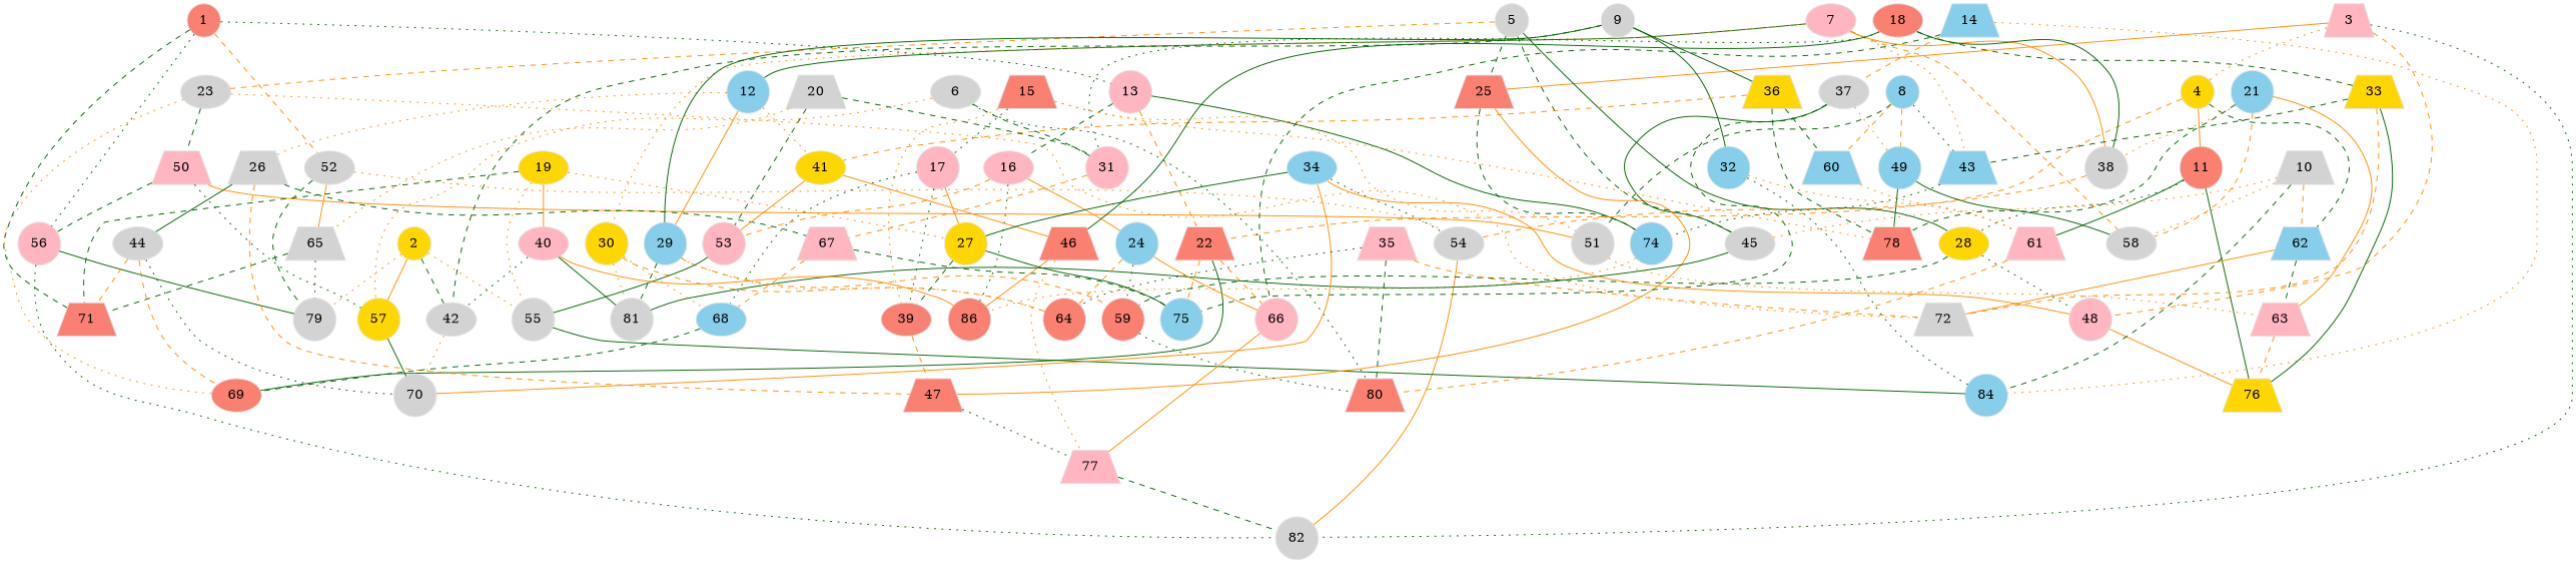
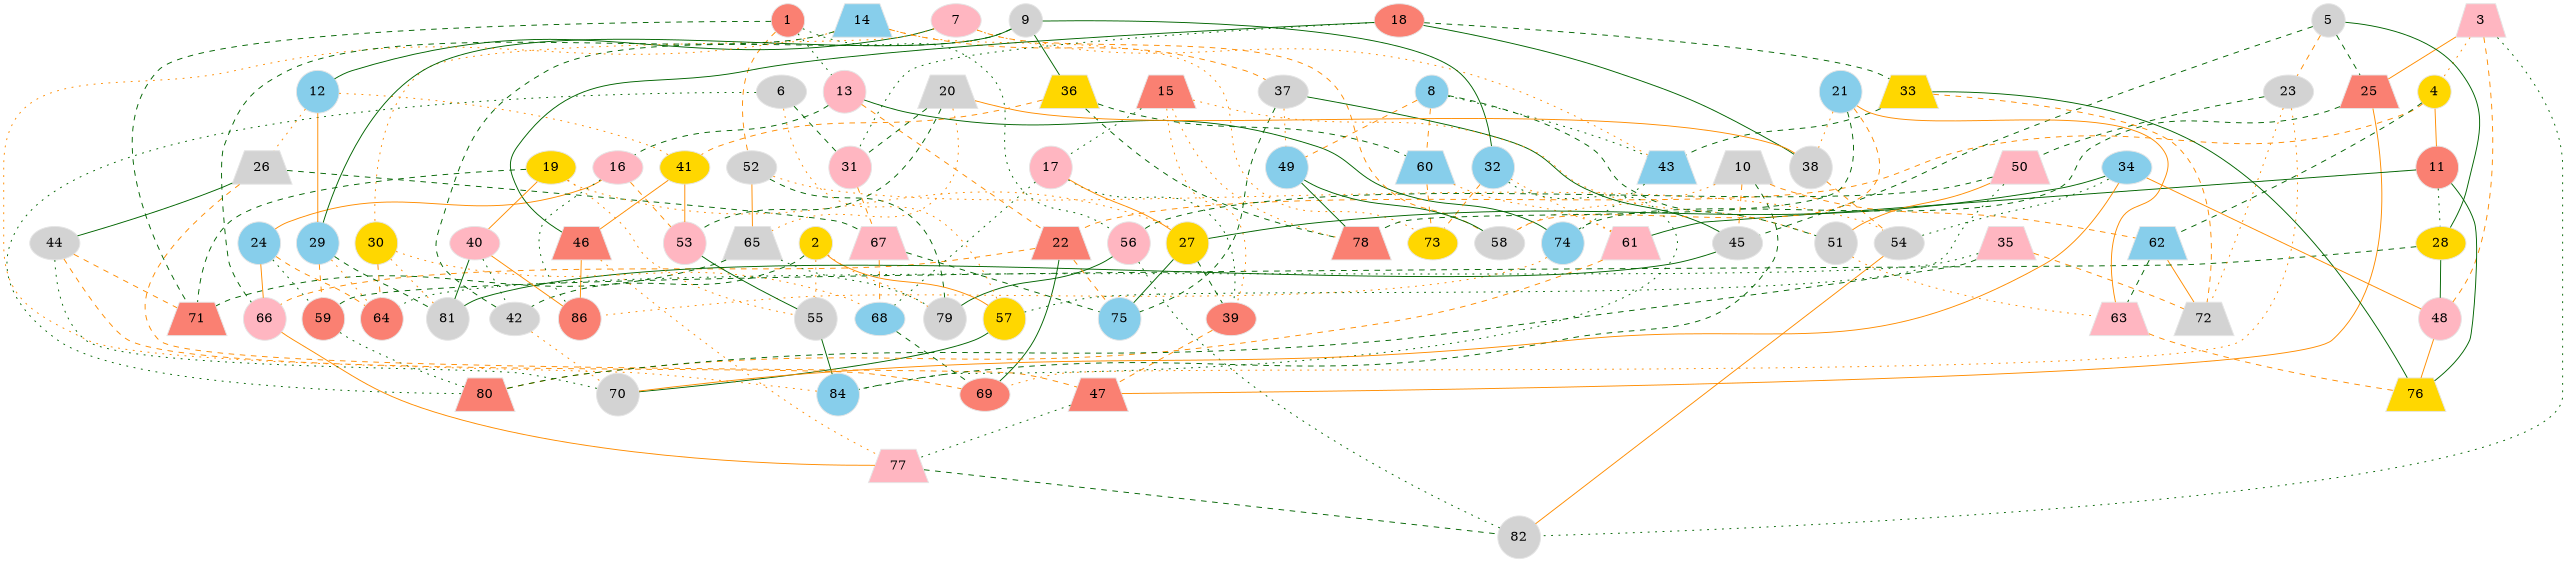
  graph {
    node [color=gray90 fillcolor=lightgrey shape=circle style=filled]
    edge [color=darkorange style=dashed]
    1 [fillcolor=salmon]
    13 [fillcolor=lightpink]
    52 [shape=ellipse]
    56 [fillcolor=lightpink]
    71 [fillcolor=salmon shape=trapezium]
    22 [fillcolor=salmon shape=trapezium]
    16 [fillcolor=lightpink shape=ellipse]
    74 [fillcolor=skyblue]
    79
    65 [shape=trapezium]
    54 [shape=ellipse]
    82
    2 [fillcolor=gold]
    42 [shape=ellipse]
    55
    57 [fillcolor=gold]
    70
    84 [fillcolor=skyblue]
    3 [fillcolor=lightpink shape=trapezium]
    4 [fillcolor=gold]
    25 [fillcolor=salmon shape=trapezium]
    48 [fillcolor=lightpink]
    11 [fillcolor=salmon]
    62 [fillcolor=skyblue shape=trapezium]
    47 [fillcolor=salmon shape=trapezium]
    76 [fillcolor=gold shape=trapezium]
    28 [fillcolor=gold shape=ellipse]
    61 [fillcolor=lightpink shape=trapezium]
    66 [fillcolor=lightpink]
    69 [fillcolor=salmon shape=ellipse]
    75 [fillcolor=skyblue]
    63 [fillcolor=lightpink shape=trapezium]
    72 [shape=trapezium]
    5
    23 [shape=ellipse]
    45 [shape=ellipse]
    50 [fillcolor=lightpink shape=trapezium]
    59 [fillcolor=salmon]
    81
    6 [shape=ellipse]
    31 [fillcolor=lightpink]
    80 [fillcolor=salmon shape=trapezium]
    67 [fillcolor=lightpink shape=trapezium]
    64 [fillcolor=salmon]
    7 [fillcolor=lightpink shape=ellipse]
    12 [fillcolor=skyblue]
    30 [fillcolor=gold]
    43 [fillcolor=skyblue shape=trapezium]
    58 [shape=ellipse]
    29 [fillcolor=skyblue]
    26 [shape=trapezium]
    41 [fillcolor=gold shape=ellipse]
    68 [fillcolor=skyblue shape=ellipse]
    8 [fillcolor=skyblue]
    49 [fillcolor=skyblue]
    51
    60 [fillcolor=skyblue shape=trapezium]
    78 [fillcolor=salmon shape=trapezium]
+   73 [fillcolor=gold shape=ellipse]
    9
    32 [fillcolor=skyblue]
    36 [fillcolor=gold shape=trapezium]
    10 [shape=trapezium]
    44 [shape=ellipse]
    53 [fillcolor=lightpink]
    46 [fillcolor=salmon shape=trapezium]
    24 [fillcolor=skyblue]
    n68 [fillcolor=salmon label=86]
    14 [fillcolor=skyblue shape=trapezium]
    37 [shape=ellipse]
    77 [fillcolor=lightpink shape=trapezium]
    15 [fillcolor=salmon shape=trapezium]
    17 [fillcolor=lightpink]
    39 [fillcolor=salmon shape=ellipse]
    27 [fillcolor=gold]
    18 [fillcolor=salmon shape=ellipse]
    33 [fillcolor=gold shape=trapezium]
    38
    19 [fillcolor=gold shape=ellipse]
    40 [fillcolor=lightpink shape=ellipse]
    20 [shape=trapezium]
    21 [fillcolor=skyblue]
    34 [fillcolor=skyblue shape=ellipse]
    35 [fillcolor=lightpink shape=trapezium]
    1 -- 13 [color=darkgreen style=dotted]
    1 -- 52
    1 -- 56 [color=darkgreen style=dotted]
    1 -- 71 [color=darkgreen]
    13 -- 22
    13 -- 16 [color=darkgreen]
    13 -- 74 [color=darkgreen style=solid]
    52 -- 79 [color=darkgreen]
    52 -- 65 [style=solid]
    52 -- 54 [style=dotted]
    56 -- 79 [color=darkgreen style=solid]
    56 -- 82 [color=darkgreen style=dotted]
    22 -- 66
    22 -- 69 [color=darkgreen style=solid]
    22 -- 75
    16 -- 53
    16 -- 24 [style=solid]
    16 -- n68 [color=darkgreen style=dotted]
    74 -- n68 [style=dotted]
    65 -- 71 [color=darkgreen]
    65 -- 79 [color=darkgreen style=dotted]
    54 -- 82 [style=solid]
    2 -- 79 [style=dotted]
    2 -- 42 [color=darkgreen]
    2 -- 55 [style=dotted]
    2 -- 57 [style=solid]
    42 -- 70 [style=dotted]
    55 -- 84 [color=darkgreen style=solid]
    57 -- 70 [color=darkgreen style=solid]
    3 -- 82 [color=darkgreen style=dotted]
    3 -- 4 [style=dotted]
    3 -- 25 [style=solid]
    3 -- 48
    4 -- 22
    4 -- 11 [style=solid]
    4 -- 62 [color=darkgreen]
    25 -- 74 [color=darkgreen]
    25 -- 47 [style=solid]
    48 -- 76 [style=solid]
    11 -- 76 [color=darkgreen style=solid]
    11 -- 28 [color=darkgreen style=dotted]
    11 -- 61 [color=darkgreen style=solid]
    62 -- 63 [color=darkgreen]
    62 -- 72 [style=solid]
    47 -- 77 [color=darkgreen style=dotted]
-   28 -- 48 [color=darkgreen style=dotted]
+   28 -- 48 [color=darkgreen style=solid]
    28 -- 59 [color=darkgreen]
    61 -- 80
    66 -- 77 [style=solid]
    63 -- 76
    5 -- 25 [color=darkgreen]
    5 -- 28 [color=darkgreen style=solid]
    5 -- 23
    5 -- 45 [color=darkgreen]
    23 -- 69 [style=dotted]
    23 -- 72 [style=dotted]
    23 -- 50 [color=darkgreen]
    45 -- 81 [color=darkgreen style=solid]
    50 -- 56 [color=darkgreen]
    50 -- 57 [color=darkgreen style=dotted]
    50 -- 51 [style=solid]
    59 -- 80 [color=darkgreen style=dotted]
    6 -- 57 [style=dotted]
    6 -- 31 [color=darkgreen]
    6 -- 80 [color=darkgreen style=dotted]
    31 -- 67
    67 -- 75 [color=darkgreen]
    67 -- 68
    7 -- 12 [color=darkgreen style=solid]
    7 -- 30 [style=dotted]
    7 -- 43 [style=dotted]
    7 -- 58
    12 -- 29 [style=solid]
    12 -- 26 [style=dotted]
    12 -- 41 [style=dotted]
    30 -- 81 [style=dotted]
    30 -- 64
    30 -- 68 [style=dotted]
    43 -- 74 [color=darkgreen style=dotted]
    29 -- 59
    29 -- 81 [color=darkgreen]
    29 -- 64 [style=dotted]
    26 -- 47
    26 -- 67 [color=darkgreen]
    26 -- 44 [color=darkgreen style=solid]
    41 -- 53 [style=solid]
    41 -- 46 [style=solid]
    68 -- 69 [color=darkgreen]
    8 -- 43 [color=darkgreen style=dotted]
    8 -- 49
    8 -- 51 [color=darkgreen]
    8 -- 60
    49 -- 58 [color=darkgreen style=solid]
    49 -- 78 [color=darkgreen style=solid]
    51 -- 63 [style=dotted]
    60 -- 61 [style=dotted]
+   60 -- 73
    9 -- 42 [color=darkgreen]
    9 -- 29 [color=darkgreen style=solid]
    9 -- 32 [color=darkgreen style=solid]
    9 -- 36 [color=darkgreen style=solid]
    32 -- 84 [color=darkgreen style=dotted]
    32 -- 61 [style=dotted]
+   32 -- 73
    36 -- 41
    36 -- 60 [color=darkgreen]
    36 -- 78 [color=darkgreen]
    10 -- 84 [color=darkgreen]
    10 -- 62
-   10 -- 45 [style=dotted]
+   10 -- 45
    10 -- 58 [style=dotted]
    44 -- 71
    44 -- 70 [color=darkgreen style=dotted]
    44 -- 69
    53 -- 55 [color=darkgreen style=solid]
    46 -- n68 [style=solid]
    46 -- 77 [style=dotted]
    24 -- 66 [style=solid]
    24 -- 59 [color=darkgreen style=dotted]
    24 -- 64
    14 -- 84 [style=dotted]
    14 -- 66 [color=darkgreen]
+   14 -- 73 [style=dotted]
    14 -- 37
    37 -- 75 [color=darkgreen]
    37 -- 45 [color=darkgreen style=solid]
    37 -- 49 [style=dotted]
    77 -- 82 [color=darkgreen]
    15 -- 51 [style=dotted]
    15 -- 78 [style=dotted]
    15 -- 17 [color=darkgreen style=dotted]
    15 -- 39 [style=dotted]
    17 -- 68 [color=darkgreen style=dotted]
    17 -- 39 [color=darkgreen style=dotted]
    17 -- 27 [style=solid]
    39 -- 47
    27 -- 75 [color=darkgreen style=solid]
    27 -- 39 [color=darkgreen]
    18 -- 31 [color=darkgreen style=dotted]
    18 -- 46 [color=darkgreen style=solid]
    18 -- 33 [color=darkgreen]
    18 -- 38 [color=darkgreen style=solid]
    33 -- 76 [color=darkgreen style=solid]
    33 -- 72
    33 -- 43 [color=darkgreen]
    38 -- 54
    19 -- 71 [color=darkgreen]
    19 -- 55 [style=dotted]
    19 -- 27 [style=dotted]
    19 -- 40 [style=solid]
    40 -- 42 [color=darkgreen style=dotted]
    40 -- 81 [color=darkgreen style=solid]
    40 -- n68 [style=solid]
    20 -- 65 [style=dotted]
    20 -- 31 [color=darkgreen]
    20 -- 53 [color=darkgreen]
-   7 -- 38 [style=solid]
+   20 -- 38 [style=solid]
    21 -- 63 [style=solid]
    21 -- 58
    21 -- 78 [color=darkgreen]
    21 -- 38 [style=dotted]
    34 -- 54 [color=darkgreen style=dotted]
    34 -- 70 [style=solid]
    34 -- 48 [style=solid]
    34 -- 27 [color=darkgreen style=solid]
    35 -- 72
    35 -- 80 [color=darkgreen]
    35 -- 64 [color=darkgreen style=dotted]
  }
